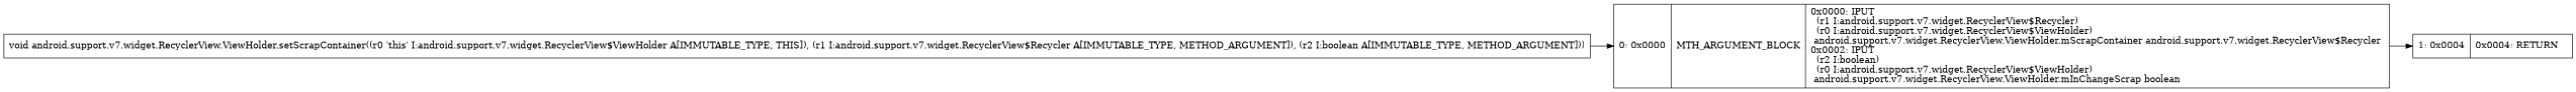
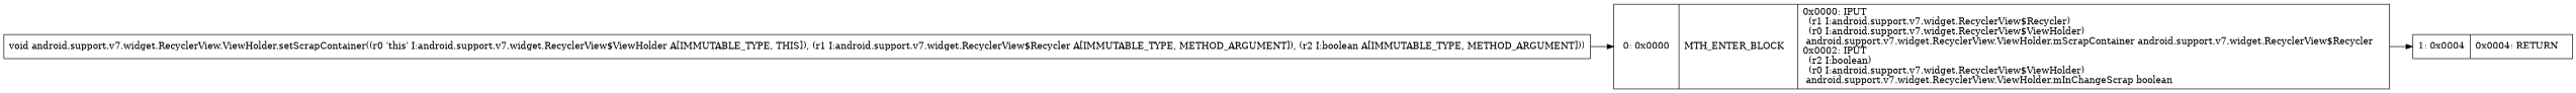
  digraph {
    rankdir=LR
    node [shape=record]
-   n1 [label="{0\:\ 0x0000|MTH_ARGUMENT_BLOCK\l|0x0000: IPUT  \l  (r1 I:android.support.v7.widget.RecyclerView$Recycler)\l  (r0 I:android.support.v7.widget.RecyclerView$ViewHolder)\l android.support.v7.widget.RecyclerView.ViewHolder.mScrapContainer android.support.v7.widget.RecyclerView$Recycler \l0x0002: IPUT  \l  (r2 I:boolean)\l  (r0 I:android.support.v7.widget.RecyclerView$ViewHolder)\l android.support.v7.widget.RecyclerView.ViewHolder.mInChangeScrap boolean \l}"]
+   n1 [label="{0\:\ 0x0000|MTH_ENTER_BLOCK\l|0x0000: IPUT  \l  (r1 I:android.support.v7.widget.RecyclerView$Recycler)\l  (r0 I:android.support.v7.widget.RecyclerView$ViewHolder)\l android.support.v7.widget.RecyclerView.ViewHolder.mScrapContainer android.support.v7.widget.RecyclerView$Recycler \l0x0002: IPUT  \l  (r2 I:boolean)\l  (r0 I:android.support.v7.widget.RecyclerView$ViewHolder)\l android.support.v7.widget.RecyclerView.ViewHolder.mInChangeScrap boolean \l}"]
    n2 [label="{1\:\ 0x0004|0x0004: RETURN   \l}"]
    n3 [label="{void android.support.v7.widget.RecyclerView.ViewHolder.setScrapContainer((r0 'this' I:android.support.v7.widget.RecyclerView$ViewHolder A[IMMUTABLE_TYPE, THIS]), (r1 I:android.support.v7.widget.RecyclerView$Recycler A[IMMUTABLE_TYPE, METHOD_ARGUMENT]), (r2 I:boolean A[IMMUTABLE_TYPE, METHOD_ARGUMENT])) }"]
    n1 -> n2
    n3 -> n1
  }
